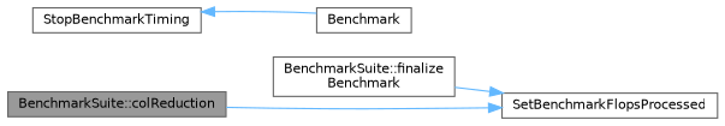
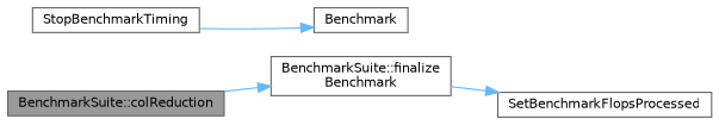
  digraph {
    rankdir=LR
    node [color=grey40 fillcolor=white fontname=Helvetica fontsize=10 shape=box style=filled]
    edge [color=steelblue1 fontname=Helvetica fontsize=10 labelfontname=Helvetica labelfontsize=10 style=solid]
    n1 [color=gray40 fillcolor=grey60 fontcolor=black height=0.2 label="BenchmarkSuite::colReduction" width=0.4]
    n2 [height=0.2 label="BenchmarkSuite::finalize\lBenchmark" width=0.4]
    n3 [height=0.2 label=SetBenchmarkFlopsProcessed width=0.4]
    n4 [height=0.2 label=StopBenchmarkTiming width=0.4]
    n5 [height=0.2 label=Benchmark width=0.4]
-   n1 -> n3
+   n1 -> n2
    n2 -> n3
-   n5 -> n4
+   n4 -> n5
  }
